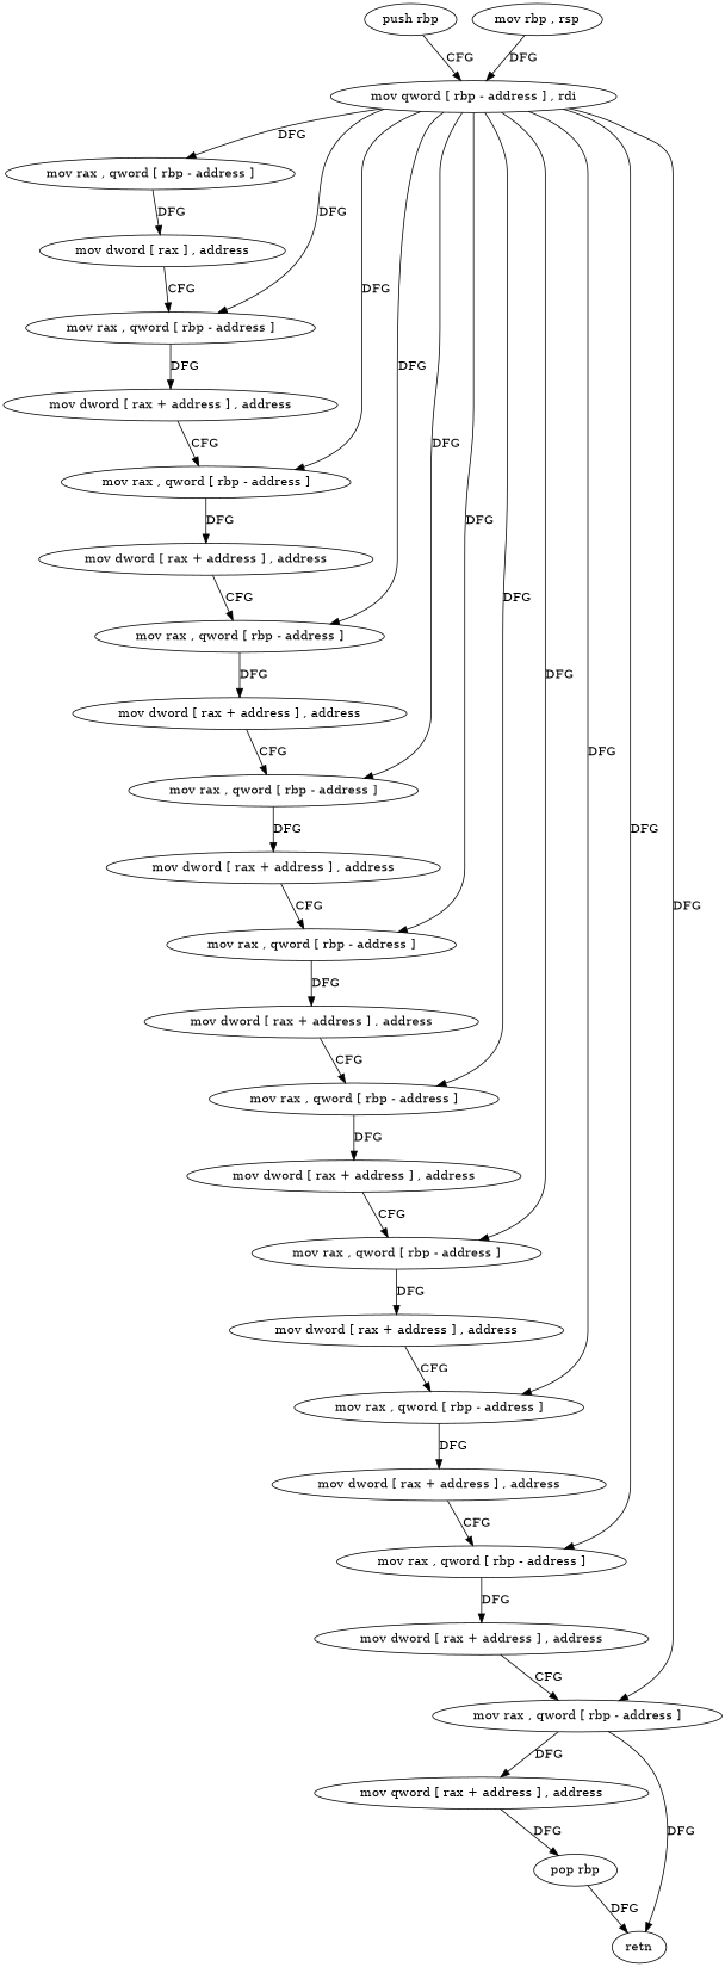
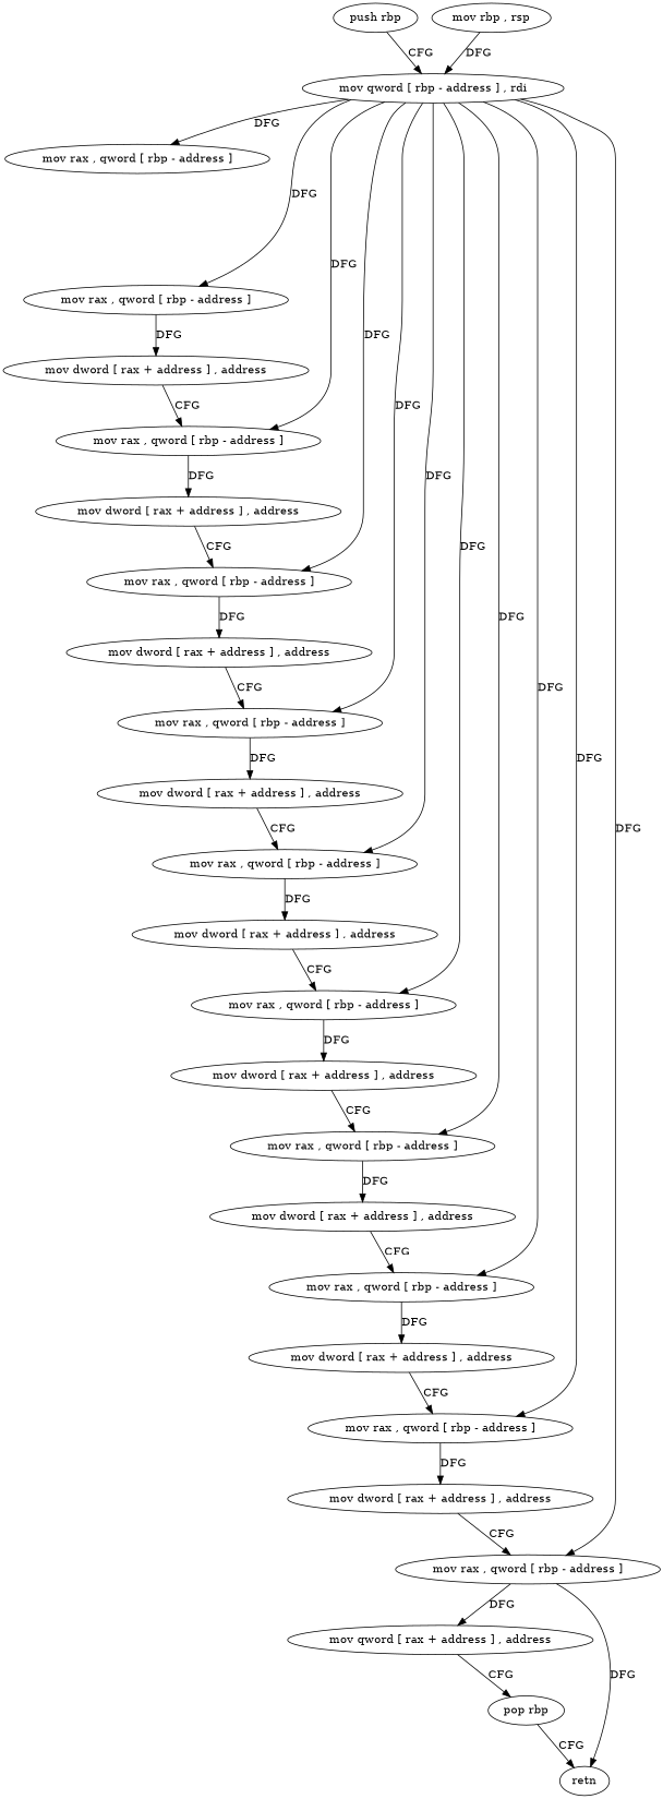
  digraph {
    n1 [label="push rbp"]
    n2 [label="mov qword [ rbp - address ] , rdi"]
    n3 [label="mov rbp , rsp"]
    n4 [label="mov rax , qword [ rbp - address ]"]
    n5 [label="mov rax , qword [ rbp - address ]"]
    n6 [label="mov rax , qword [ rbp - address ]"]
    n7 [label="mov rax , qword [ rbp - address ]"]
    n8 [label="mov rax , qword [ rbp - address ]"]
    n9 [label="mov rax , qword [ rbp - address ]"]
    n10 [label="mov rax , qword [ rbp - address ]"]
    n11 [label="mov rax , qword [ rbp - address ]"]
    n12 [label="mov rax , qword [ rbp - address ]"]
    n13 [label="mov rax , qword [ rbp - address ]"]
    n14 [label="mov rax , qword [ rbp - address ]"]
-   n15 [label="mov dword [ rax ] , address"]
    n16 [label="mov dword [ rax + address ] , address"]
    n17 [label="mov dword [ rax + address ] , address"]
    n18 [label="mov dword [ rax + address ] , address"]
    n19 [label="mov dword [ rax + address ] , address"]
    n20 [label="mov dword [ rax + address ] , address"]
    n21 [label="mov dword [ rax + address ] , address"]
    n22 [label="mov dword [ rax + address ] , address"]
    n23 [label="mov dword [ rax + address ] , address"]
    n24 [label="mov dword [ rax + address ] , address"]
    n25 [label="mov qword [ rax + address ] , address"]
    n26 [label=retn]
    n27 [label="pop rbp"]
    n1 -> n2 [label=CFG]
    n2 -> n4 [label=DFG]
    n2 -> n5 [label=DFG]
    n2 -> n6 [label=DFG]
    n2 -> n7 [label=DFG]
    n2 -> n8 [label=DFG]
    n2 -> n9 [label=DFG]
    n2 -> n10 [label=DFG]
    n2 -> n11 [label=DFG]
    n2 -> n12 [label=DFG]
    n2 -> n13 [label=DFG]
    n2 -> n14 [label=DFG]
    n3 -> n2 [label=DFG]
-   n4 -> n15 [label=DFG]
    n5 -> n16 [label=DFG]
    n6 -> n17 [label=DFG]
    n7 -> n18 [label=DFG]
    n8 -> n19 [label=DFG]
    n9 -> n20 [label=DFG]
    n10 -> n21 [label=DFG]
    n11 -> n22 [label=DFG]
    n12 -> n23 [label=DFG]
    n13 -> n24 [label=DFG]
    n14 -> n25 [label=DFG]
    n14 -> n26 [label=DFG]
-   n15 -> n5 [label=CFG]
    n16 -> n6 [label=CFG]
    n17 -> n7 [label=CFG]
    n18 -> n8 [label=CFG]
    n19 -> n9 [label=CFG]
    n20 -> n10 [label=CFG]
    n21 -> n11 [label=CFG]
    n22 -> n12 [label=CFG]
    n23 -> n13 [label=CFG]
    n24 -> n14 [label=CFG]
-   n25 -> n27 [label=DFG]
-   n27 -> n26 [label=DFG]
+   n25 -> n27 [label=CFG]
+   n27 -> n26 [label=CFG]
  }
